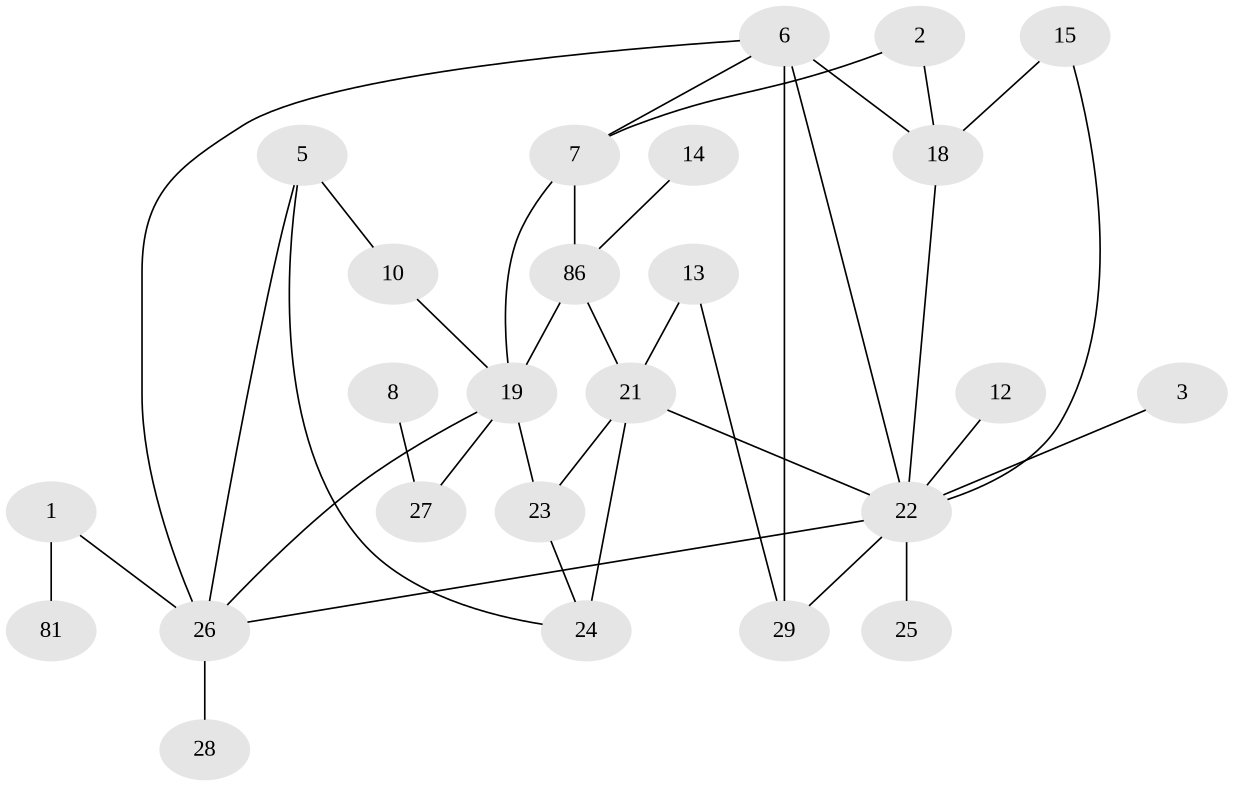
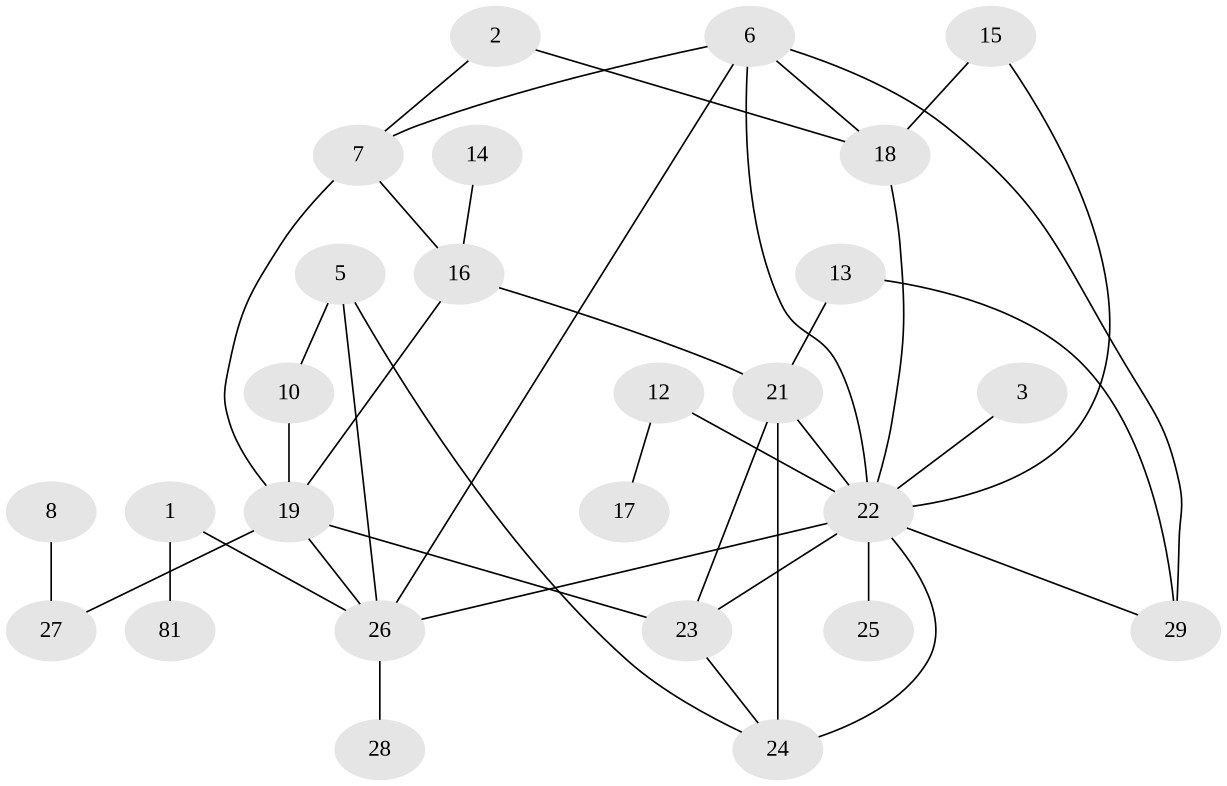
  graph {
    fontname="Liberation Serif"
    node [color=gray90 fontname="Liberation Serif" style=filled]
    edge [fontname="Liberation Serif" weight=1.0]
    n1 [label=81]
    1
    26
    28
    2
    7
    18
-   16 [label=86]
+   16
    19
    22
    3
    24
    29
    23
    25
    5
    10
    6
    21
    27
    8
    12
+   17
    13
    14
    15
    1 -- n1
    1 -- 26
    26 -- 28
    2 -- 7
    2 -- 18
    7 -- 16
    7 -- 19
    18 -- 22
    16 -- 19 [weight=2.0]
    16 -- 21
    19 -- 26
    19 -- 23
    19 -- 27
    22 -- 26
+   22 -- 24
    22 -- 29
+   22 -- 23
    22 -- 25
    3 -- 22
    23 -- 24
    5 -- 26
    5 -- 24
    5 -- 10
    10 -- 19
    6 -- 26
    6 -- 7
    6 -- 18
    6 -- 22
    6 -- 29
    21 -- 22
    21 -- 24 [weight=2.0]
    21 -- 23
    8 -- 27
    12 -- 22
+   12 -- 17
    13 -- 29
    13 -- 21
    14 -- 16
    15 -- 18
    15 -- 22
  }
